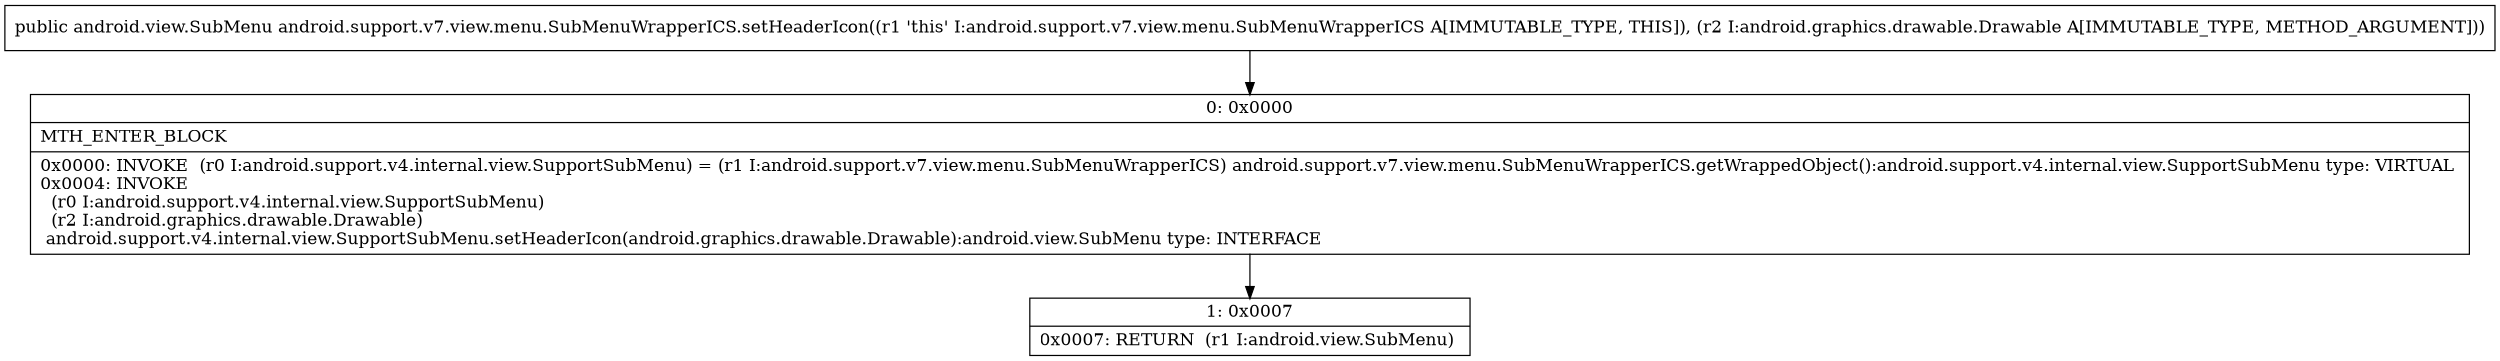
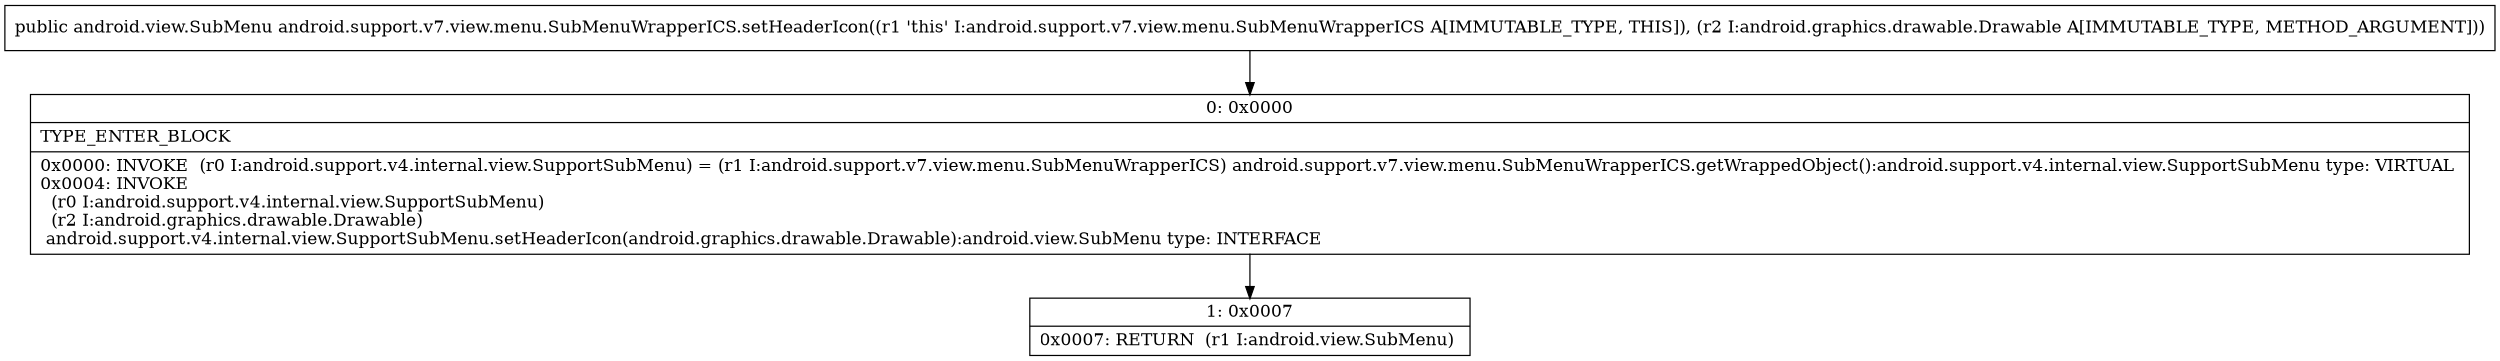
  digraph {
    node [shape=record]
-   n1 [label="{0\:\ 0x0000|MTH_ENTER_BLOCK\l|0x0000: INVOKE  (r0 I:android.support.v4.internal.view.SupportSubMenu) = (r1 I:android.support.v7.view.menu.SubMenuWrapperICS) android.support.v7.view.menu.SubMenuWrapperICS.getWrappedObject():android.support.v4.internal.view.SupportSubMenu type: VIRTUAL \l0x0004: INVOKE  \l  (r0 I:android.support.v4.internal.view.SupportSubMenu)\l  (r2 I:android.graphics.drawable.Drawable)\l android.support.v4.internal.view.SupportSubMenu.setHeaderIcon(android.graphics.drawable.Drawable):android.view.SubMenu type: INTERFACE \l}"]
+   n1 [label="{0\:\ 0x0000|TYPE_ENTER_BLOCK\l|0x0000: INVOKE  (r0 I:android.support.v4.internal.view.SupportSubMenu) = (r1 I:android.support.v7.view.menu.SubMenuWrapperICS) android.support.v7.view.menu.SubMenuWrapperICS.getWrappedObject():android.support.v4.internal.view.SupportSubMenu type: VIRTUAL \l0x0004: INVOKE  \l  (r0 I:android.support.v4.internal.view.SupportSubMenu)\l  (r2 I:android.graphics.drawable.Drawable)\l android.support.v4.internal.view.SupportSubMenu.setHeaderIcon(android.graphics.drawable.Drawable):android.view.SubMenu type: INTERFACE \l}"]
    n2 [label="{1\:\ 0x0007|0x0007: RETURN  (r1 I:android.view.SubMenu) \l}"]
    n3 [label="{public android.view.SubMenu android.support.v7.view.menu.SubMenuWrapperICS.setHeaderIcon((r1 'this' I:android.support.v7.view.menu.SubMenuWrapperICS A[IMMUTABLE_TYPE, THIS]), (r2 I:android.graphics.drawable.Drawable A[IMMUTABLE_TYPE, METHOD_ARGUMENT])) }"]
    n1 -> n2
    n3 -> n1
  }
